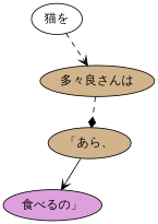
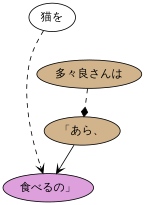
  digraph {
    fontname="IBM Plex Sans"
    node [fillcolor=tan fontname="IBM Plex Sans" style=filled]
    edge [arrowhead=vee fontname="IBM Plex Sans" style=dashed]
    n1 [label="「あら、"]
    n2 [fillcolor=plum label="食べるの」"]
    n3 [label="多々良さんは"]
    n4 [fillcolor=white label="猫を"]
    n1 -> n2 [style=solid]
    n3 -> n1 [arrowhead=diamond]
-   n4 -> n3
+   n4 -> n2
  }
